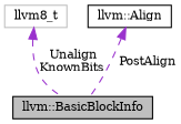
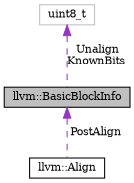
  digraph {
    fontname="DejaVu Serif"
    node [color=black fontname="DejaVu Serif" fontsize=10 shape=record]
    edge [color=darkorchid3 dir=back fontname="DejaVu Serif" fontsize=10 labelfontname=Helvetica labelfontsize=10 style=dashed]
    n1 [fillcolor=grey75 fontcolor=black height=0.2 label="llvm::BasicBlockInfo" style=filled width=0.4]
-   n2 [color=grey75 height=0.2 label=llvm8_t width=0.4]
+   n2 [color=grey75 height=0.2 label=uint8_t width=0.4]
    n3 [height=0.2 label="llvm::Align" width=0.4]
    n2 -> n1 [label=" Unalign\nKnownBits"]
-   n3 -> n1 [label=" PostAlign"]
+   n1 -> n3 [label=" PostAlign"]
  }
